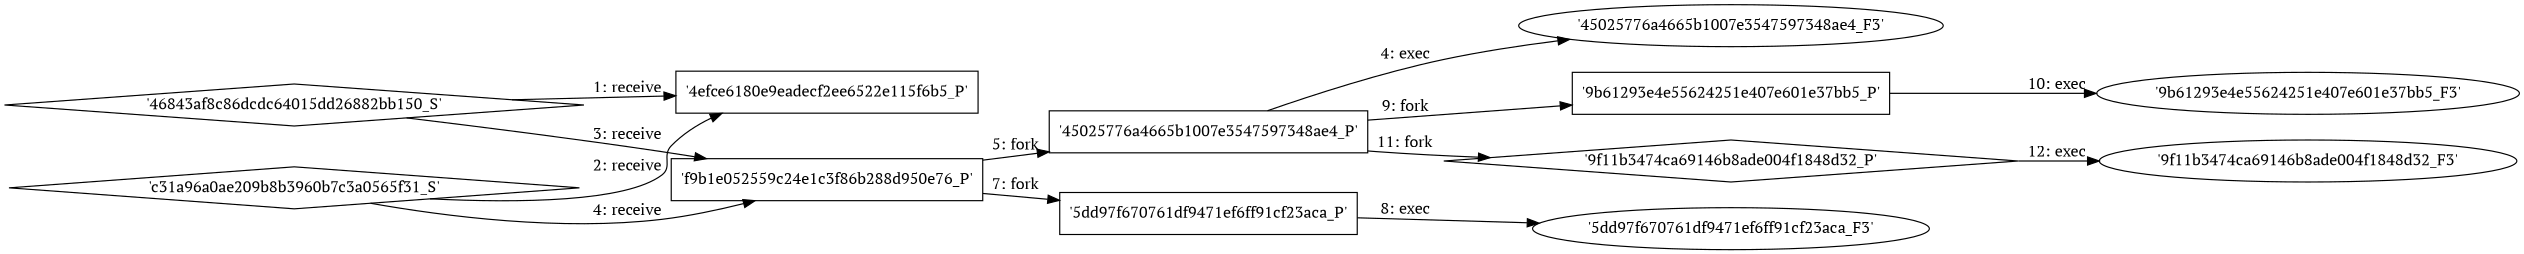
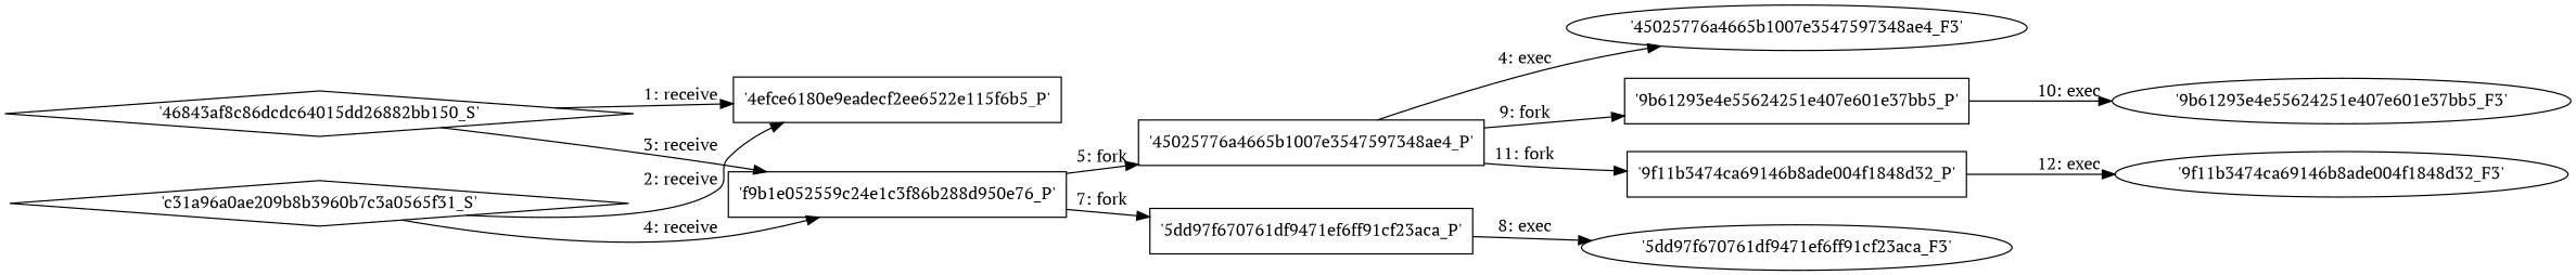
  digraph {
    engine=neato
    fixedsize=false
    fontname="PT Serif"
    fontsize=10
    nodesep=0.3
    rankdir=LR
    ranksep=0
    splines=true
    node [fontname="PT Serif" node_type=Process shape=box]
    edge [fontname="PT Serif"]
    n1 [label="'4efce6180e9eadecf2ee6522e115f6b5_P'"]
    "'46843af8c86dcdc64015dd26882bb150_S'" [node_type=Socket shape=diamond]
    "'f9b1e052559c24e1c3f86b288d950e76_P'"
    "'45025776a4665b1007e3547597348ae4_P'"
    "'5dd97f670761df9471ef6ff91cf23aca_P'"
    "'c31a96a0ae209b8b3960b7c3a0565f31_S'" [node_type=Socket shape=diamond]
    "'45025776a4665b1007e3547597348ae4_F3'" [node_type=File shape=ellipse]
    "'9b61293e4e55624251e407e601e37bb5_P'"
-   "'9f11b3474ca69146b8ade004f1848d32_P'" [shape=diamond]
+   "'9f11b3474ca69146b8ade004f1848d32_P'"
    "'5dd97f670761df9471ef6ff91cf23aca_F3'" [node_type=File shape=ellipse]
    "'9b61293e4e55624251e407e601e37bb5_F3'" [node_type=File shape=ellipse]
    "'9f11b3474ca69146b8ade004f1848d32_F3'" [node_type=File shape=ellipse]
    "'46843af8c86dcdc64015dd26882bb150_S'" -> n1 [label="1: receive"]
    "'46843af8c86dcdc64015dd26882bb150_S'" -> "'f9b1e052559c24e1c3f86b288d950e76_P'" [label="3: receive"]
    "'f9b1e052559c24e1c3f86b288d950e76_P'" -> "'45025776a4665b1007e3547597348ae4_P'" [label="5: fork"]
    "'f9b1e052559c24e1c3f86b288d950e76_P'" -> "'5dd97f670761df9471ef6ff91cf23aca_P'" [label="7: fork"]
    "'45025776a4665b1007e3547597348ae4_P'" -> "'45025776a4665b1007e3547597348ae4_F3'" [label="4: exec"]
    "'45025776a4665b1007e3547597348ae4_P'" -> "'9b61293e4e55624251e407e601e37bb5_P'" [label="9: fork"]
    "'45025776a4665b1007e3547597348ae4_P'" -> "'9f11b3474ca69146b8ade004f1848d32_P'" [label="11: fork"]
    "'5dd97f670761df9471ef6ff91cf23aca_P'" -> "'5dd97f670761df9471ef6ff91cf23aca_F3'" [label="8: exec"]
    "'c31a96a0ae209b8b3960b7c3a0565f31_S'" -> n1 [label="2: receive"]
    "'c31a96a0ae209b8b3960b7c3a0565f31_S'" -> "'f9b1e052559c24e1c3f86b288d950e76_P'" [label="4: receive"]
    "'9b61293e4e55624251e407e601e37bb5_P'" -> "'9b61293e4e55624251e407e601e37bb5_F3'" [label="10: exec"]
    "'9f11b3474ca69146b8ade004f1848d32_P'" -> "'9f11b3474ca69146b8ade004f1848d32_F3'" [label="12: exec"]
  }
